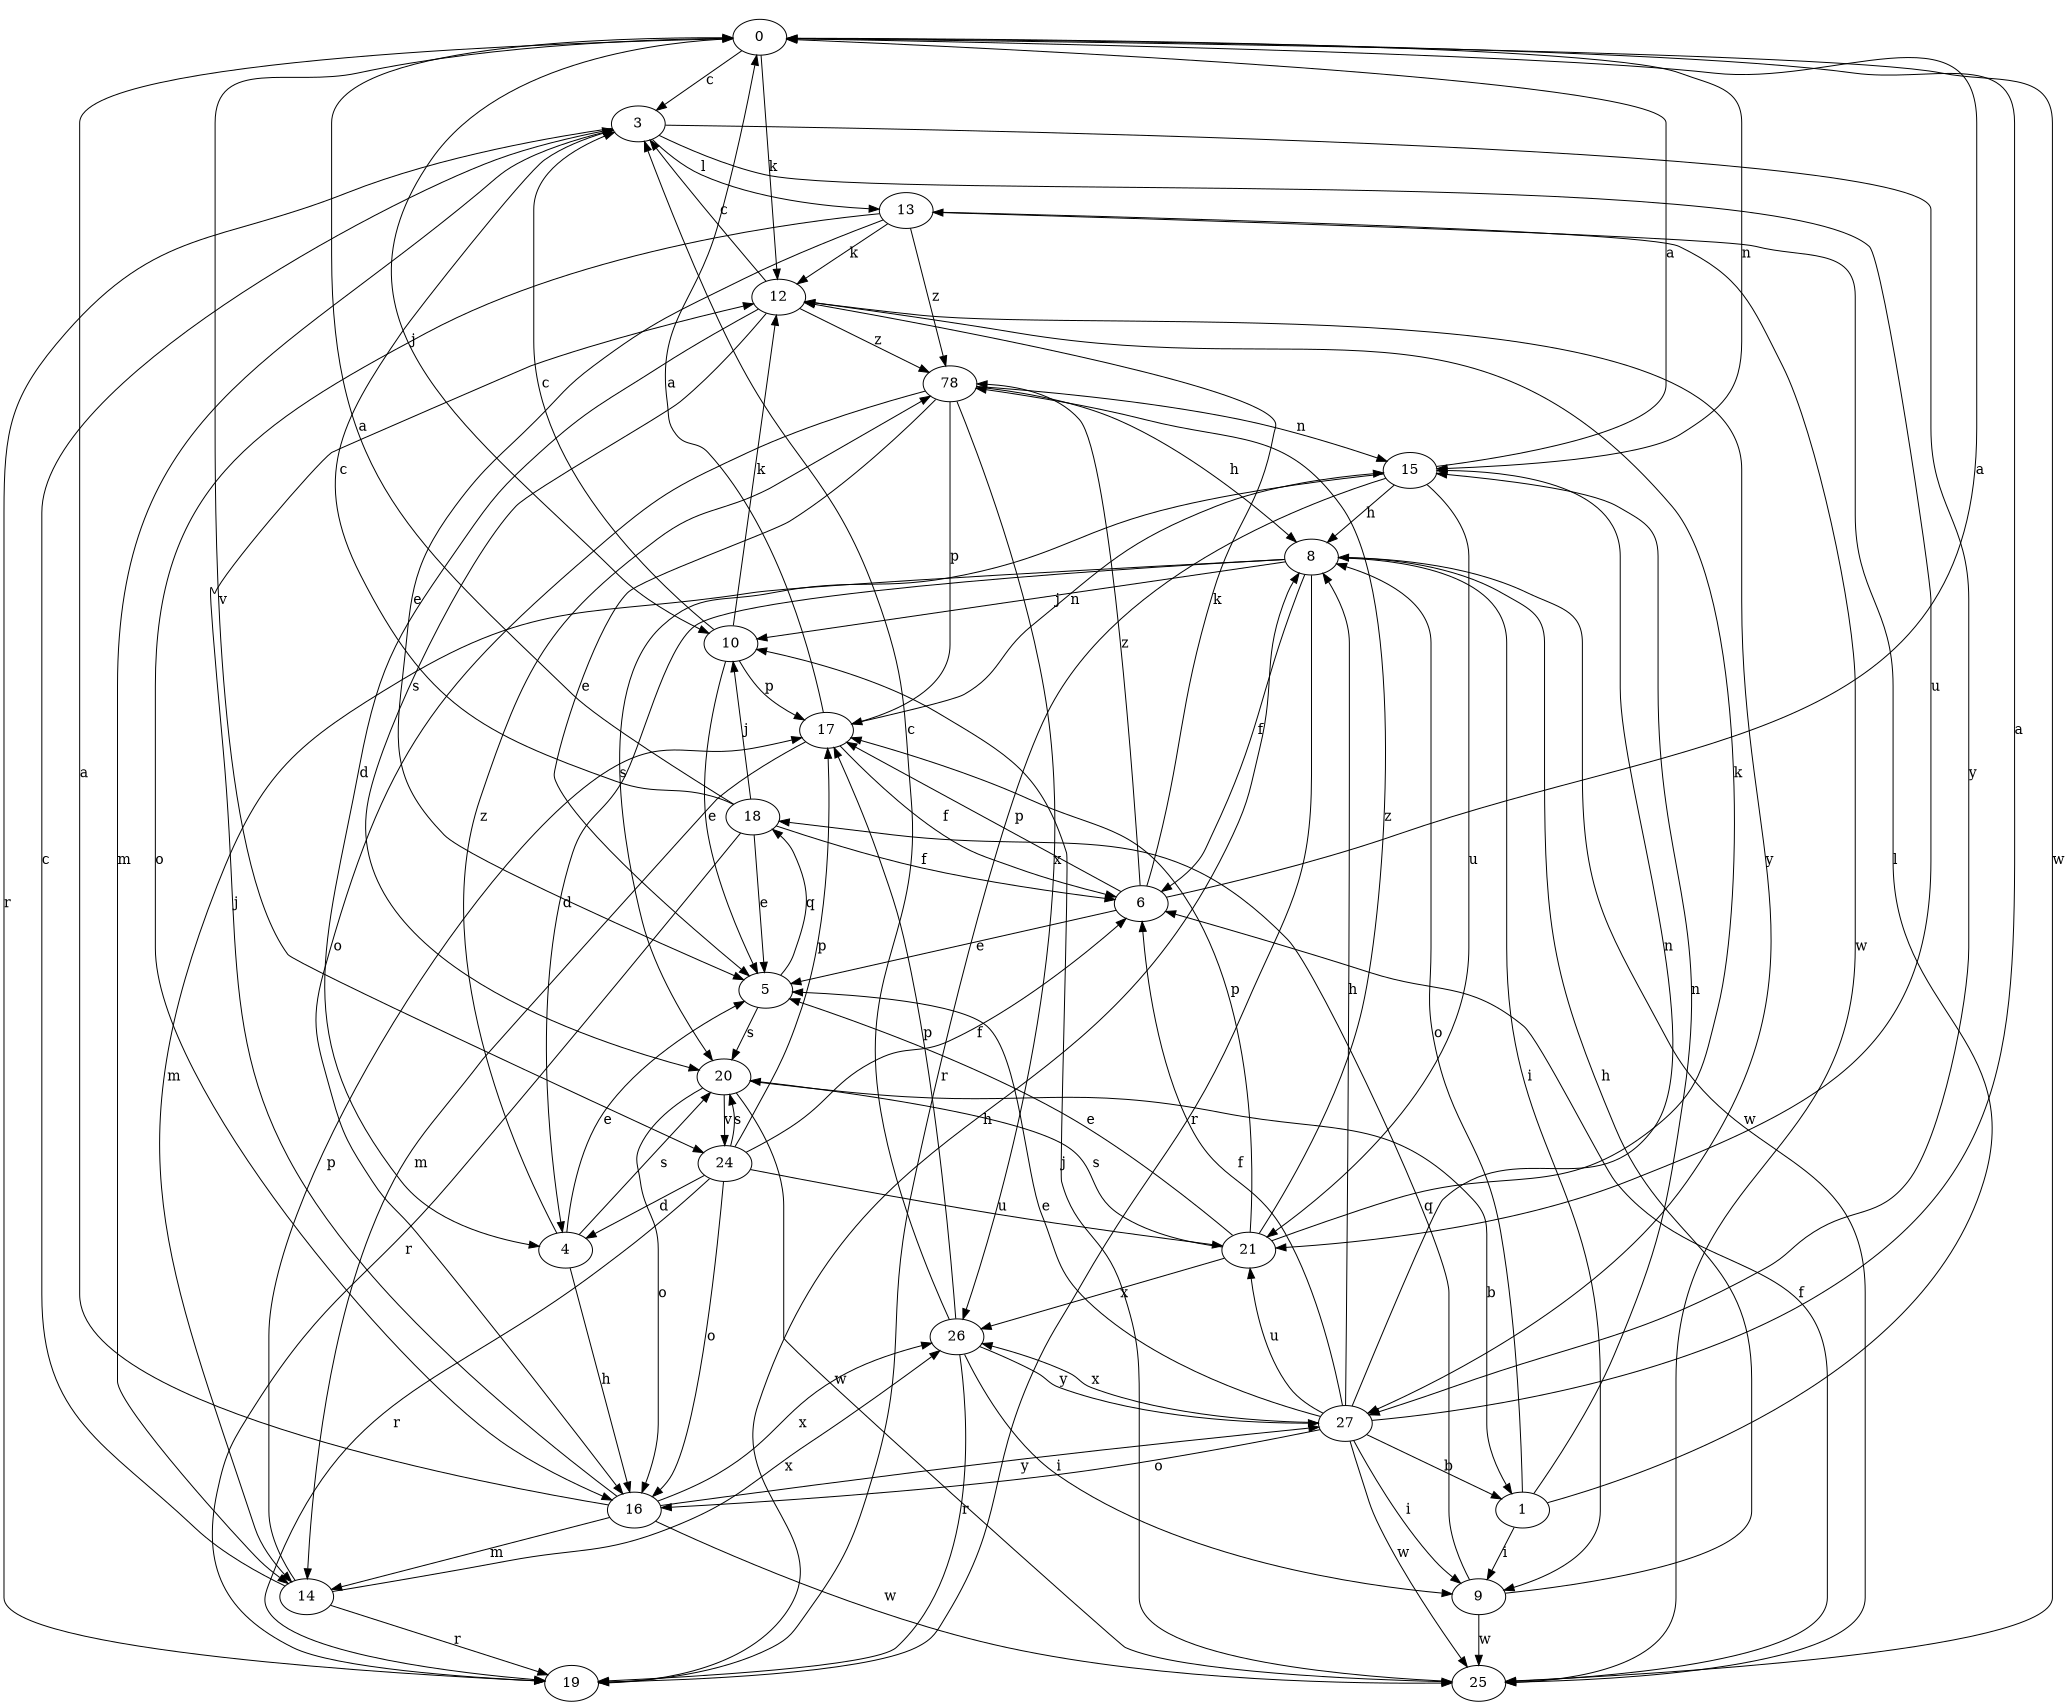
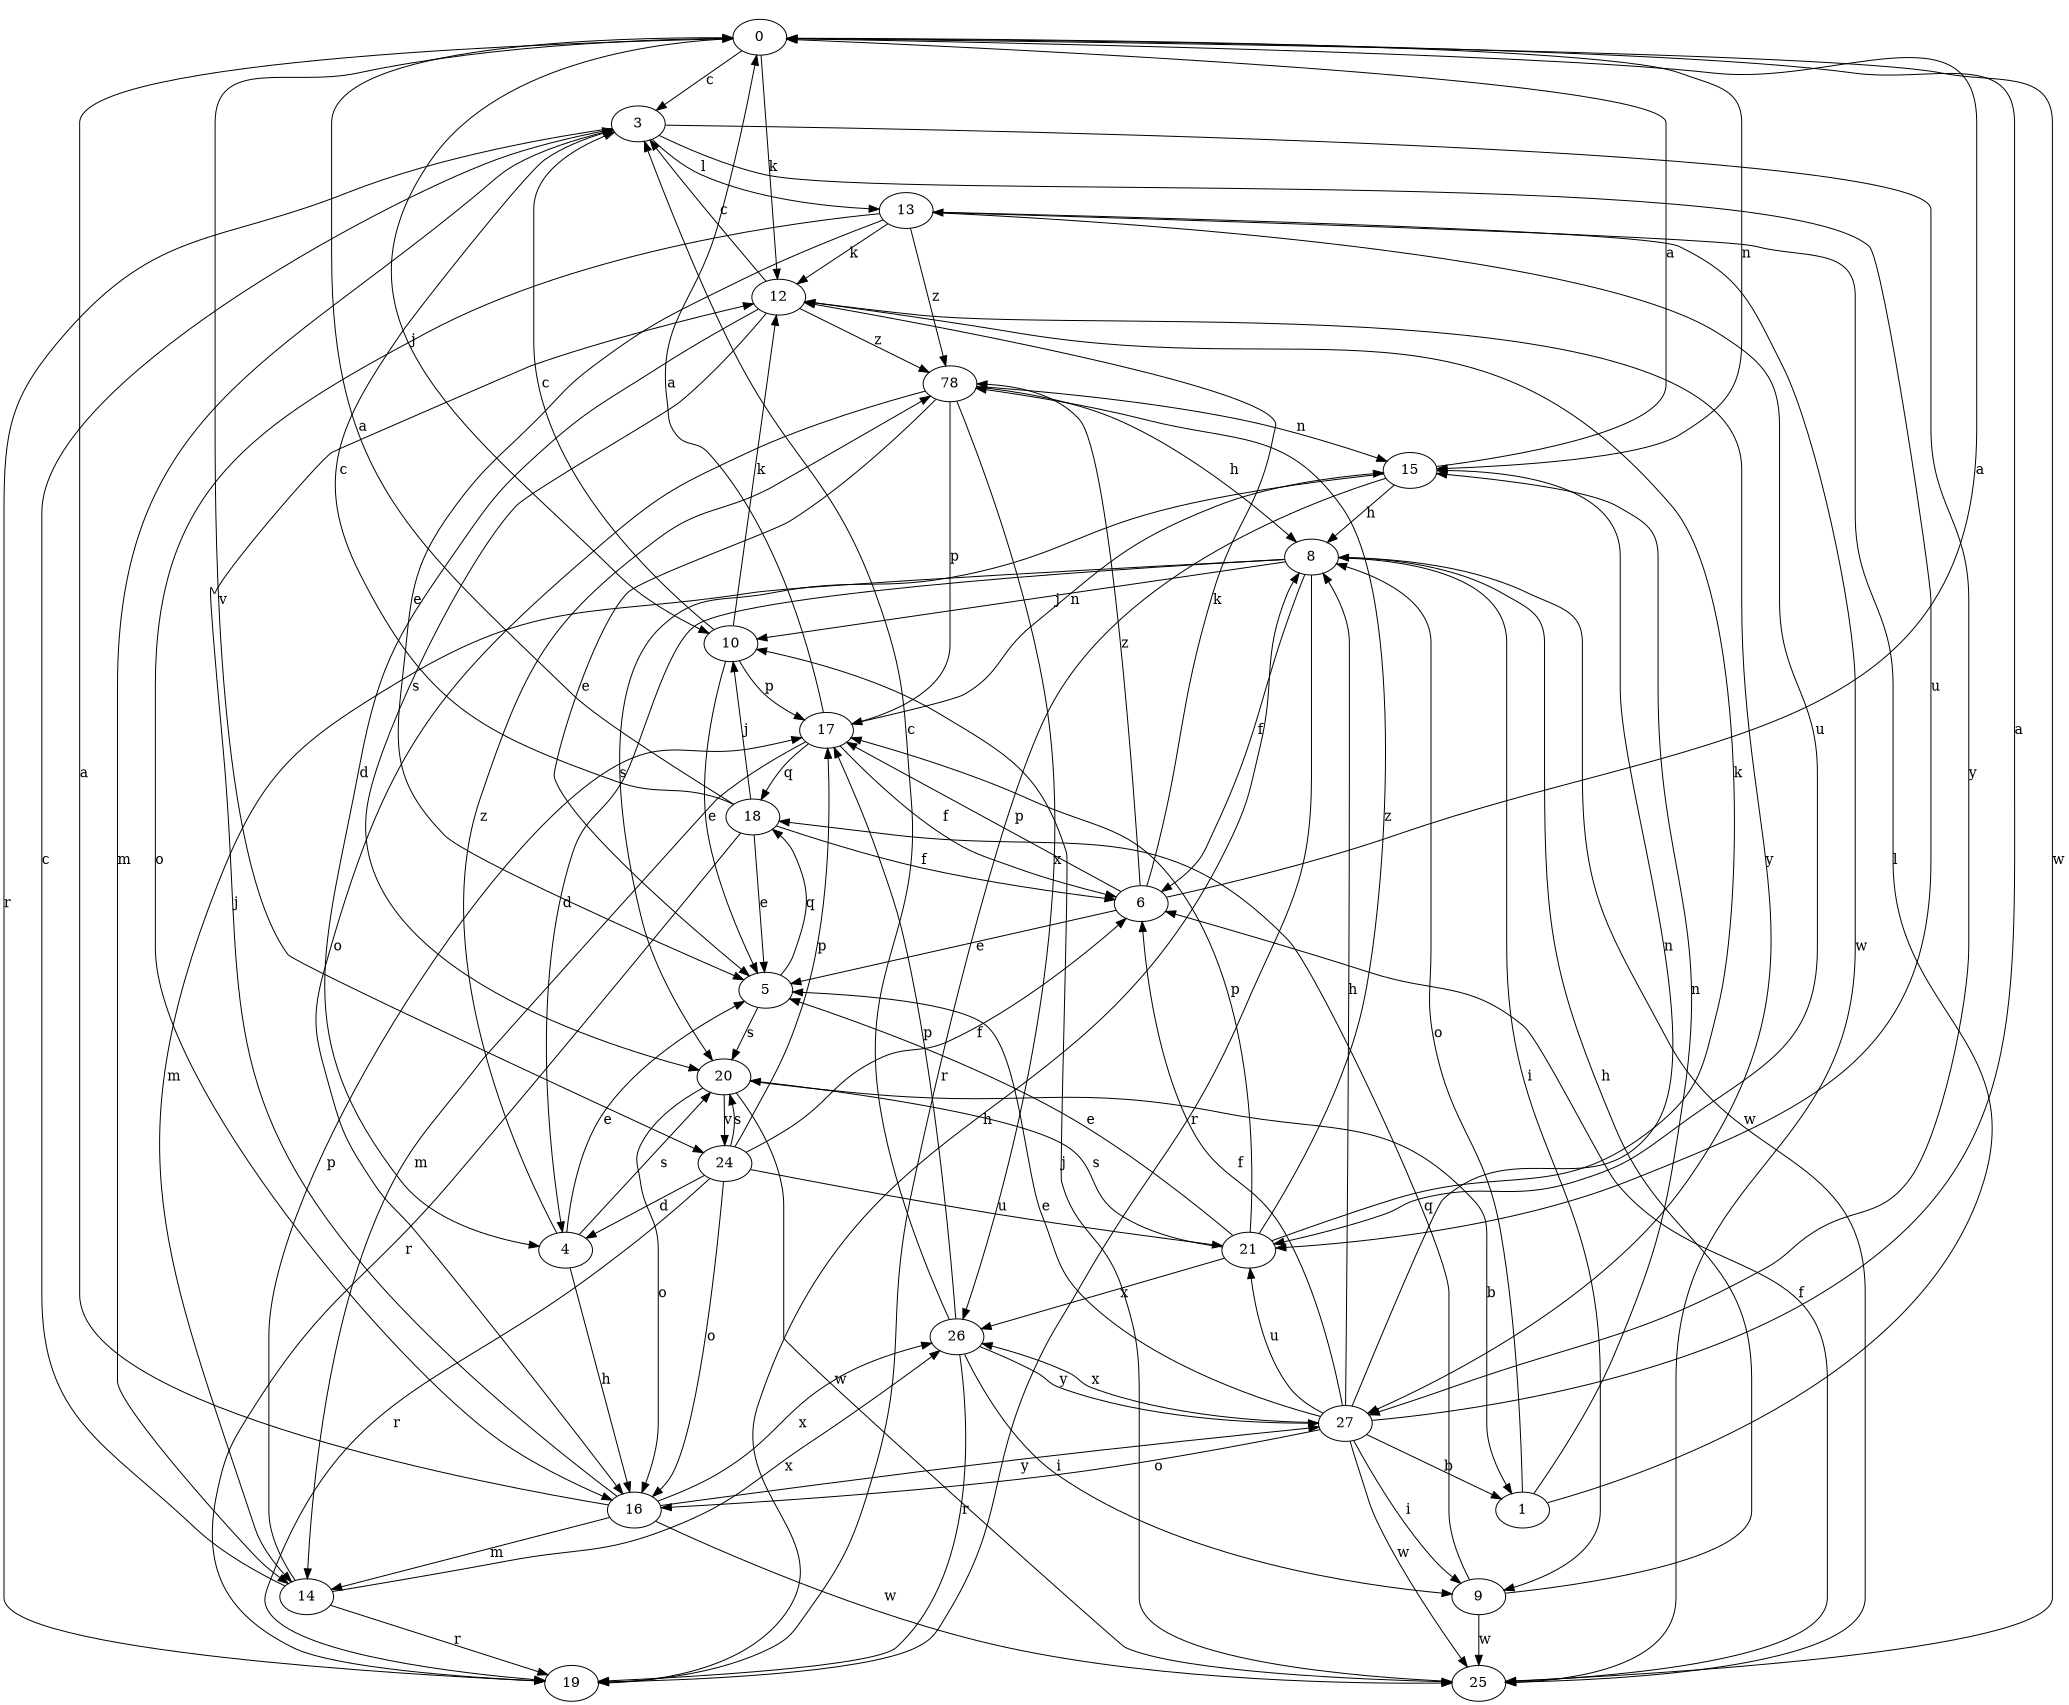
  strict digraph {
    0
    3
    10
    12
    15
    24
    25
    13
    14
    19
    21
    27
    5
    17
    4
    20
    n17 [label=78]
    8
    16
    6
    1
    9
    18
    26
    0 -> 3 [label=c]
    0 -> 10 [label=j]
    0 -> 12 [label=k]
    0 -> 15 [label=n]
    0 -> 24 [label=v]
    0 -> 25 [label=w]
    3 -> 13 [label=l]
    3 -> 14 [label=m]
    3 -> 19 [label=r]
    3 -> 21 [label=u]
    3 -> 27 [label=y]
    10 -> 3 [label=c]
    10 -> 12 [label=k]
    10 -> 5 [label=e]
    10 -> 17 [label=p]
    12 -> 3 [label=c]
    12 -> 27 [label=y]
    12 -> 4 [label=d]
    12 -> 20 [label=s]
    12 -> n17 [label=z]
    15 -> 0 [label=a]
    15 -> 19 [label=r]
-   15 -> 21 [label=u]
+   13 -> 21 [label=u]
    15 -> 20 [label=s]
    15 -> 8 [label=h]
    24 -> 19 [label=r]
    24 -> 21 [label=u]
    24 -> 17 [label=p]
    24 -> 4 [label=d]
    24 -> 20 [label=s]
    24 -> 16 [label=o]
    24 -> 6 [label=f]
    25 -> 10 [label=j]
    25 -> 6 [label=f]
    13 -> 12 [label=k]
    13 -> 25 [label=w]
    13 -> 5 [label=e]
    13 -> n17 [label=z]
    13 -> 16 [label=o]
    14 -> 3 [label=c]
    14 -> 19 [label=r]
    14 -> 17 [label=p]
    14 -> 26 [label=x]
    19 -> 8 [label=h]
    21 -> 12 [label=k]
    21 -> 5 [label=e]
    21 -> 17 [label=p]
    21 -> 20 [label=s]
    21 -> n17 [label=z]
    21 -> 26 [label=x]
    27 -> 0 [label=a]
    27 -> 15 [label=n]
    27 -> 25 [label=w]
    27 -> 21 [label=u]
    27 -> 5 [label=e]
    27 -> 8 [label=h]
    27 -> 16 [label=o]
    27 -> 6 [label=f]
    27 -> 1 [label=b]
    27 -> 9 [label=i]
    27 -> 26 [label=x]
    5 -> 20 [label=s]
    5 -> 18 [label=q]
    17 -> 0 [label=a]
    17 -> 15 [label=n]
    17 -> 14 [label=m]
    17 -> 6 [label=f]
+   17 -> 18 [label=q]
    4 -> 5 [label=e]
    4 -> 20 [label=s]
    4 -> n17 [label=z]
    4 -> 16 [label=h]
    20 -> 24 [label=v]
    20 -> 25 [label=w]
    20 -> 16 [label=o]
    20 -> 1 [label=b]
    n17 -> 15 [label=n]
    n17 -> 5 [label=e]
    n17 -> 17 [label=p]
    n17 -> 8 [label=h]
    n17 -> 16 [label=o]
    n17 -> 26 [label=x]
    8 -> 10 [label=j]
    8 -> 25 [label=w]
    8 -> 14 [label=m]
    8 -> 19 [label=r]
    8 -> 4 [label=d]
    8 -> 6 [label=f]
    8 -> 9 [label=i]
    16 -> 0 [label=a]
    16 -> 12 [label=j]
    16 -> 25 [label=w]
    16 -> 14 [label=m]
    16 -> 27 [label=y]
    16 -> 26 [label=x]
    6 -> 0 [label=a]
    6 -> 12 [label=k]
    6 -> 5 [label=e]
    6 -> 17 [label=p]
    6 -> n17 [label=z]
    1 -> 15 [label=n]
    1 -> 13 [label=l]
    1 -> 8 [label=o]
-   1 -> 9 [label=i]
    9 -> 25 [label=w]
    9 -> 8 [label=h]
    9 -> 18 [label=q]
    18 -> 0 [label=a]
    18 -> 3 [label=c]
    18 -> 10 [label=j]
    18 -> 19 [label=r]
    18 -> 5 [label=e]
    18 -> 6 [label=f]
    26 -> 3 [label=c]
    26 -> 19 [label=r]
    26 -> 27 [label=y]
    26 -> 17 [label=p]
    26 -> 9 [label=i]
  }
